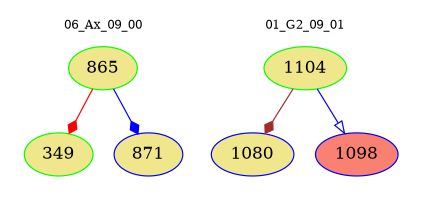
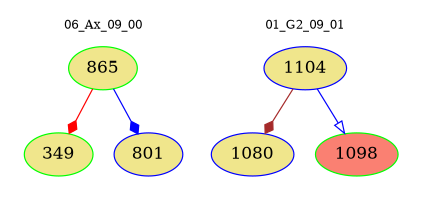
  digraph {
    node [color=green fillcolor=khaki style=filled]
    edge [arrowhead=diamond color=blue]
    n1 [label=865]
    n2 [label=349]
-   n3 [color=blue label=871]
-   n4 [label=1104]
+   n3 [color=blue label=801]
+   n4 [color=blue label=1104]
    n5 [color=blue label=1080]
-   n6 [color=blue fillcolor=salmon label=1098]
+   n6 [fillcolor=salmon label=1098]
    subgraph cluster_1 {
      color=white
      fontsize=10
      label="06_Ax_09_00"
      n1
      n2
      n3
    }
    subgraph cluster_2 {
      color=white
      fontsize=10
      label="01_G2_09_01"
      n4
      n5
      n6
    }
    n1 -> n2 [color=red]
    n1 -> n3
    n4 -> n5 [color=brown]
    n4 -> n6 [arrowhead=onormal]
  }
